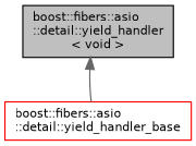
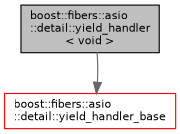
  digraph {
    fontname="DejaVu Sans"
    node [fontname="DejaVu Sans" fontsize=10 shape=record style=filled]
    n1 [color=black fillcolor=grey75 fontcolor=black height=0.2 label="boost::fibers::asio\l::detail::yield_handler\l\< void \>" width=0.4]
    n2 [color=red fillcolor=white height=0.2 label="boost::fibers::asio\l::detail::yield_handler_base" width=0.4]
-   n1 -> n2 [color=gray40 dir=back fontname="DejaVu Sans" fontsize=10 labelfontname=Helvetica labelfontsize=10 style=solid]
+   n2 -> n1 [color=gray40 dir=back fontname="DejaVu Sans" fontsize=10 labelfontname=Helvetica labelfontsize=10 style=solid]
  }
